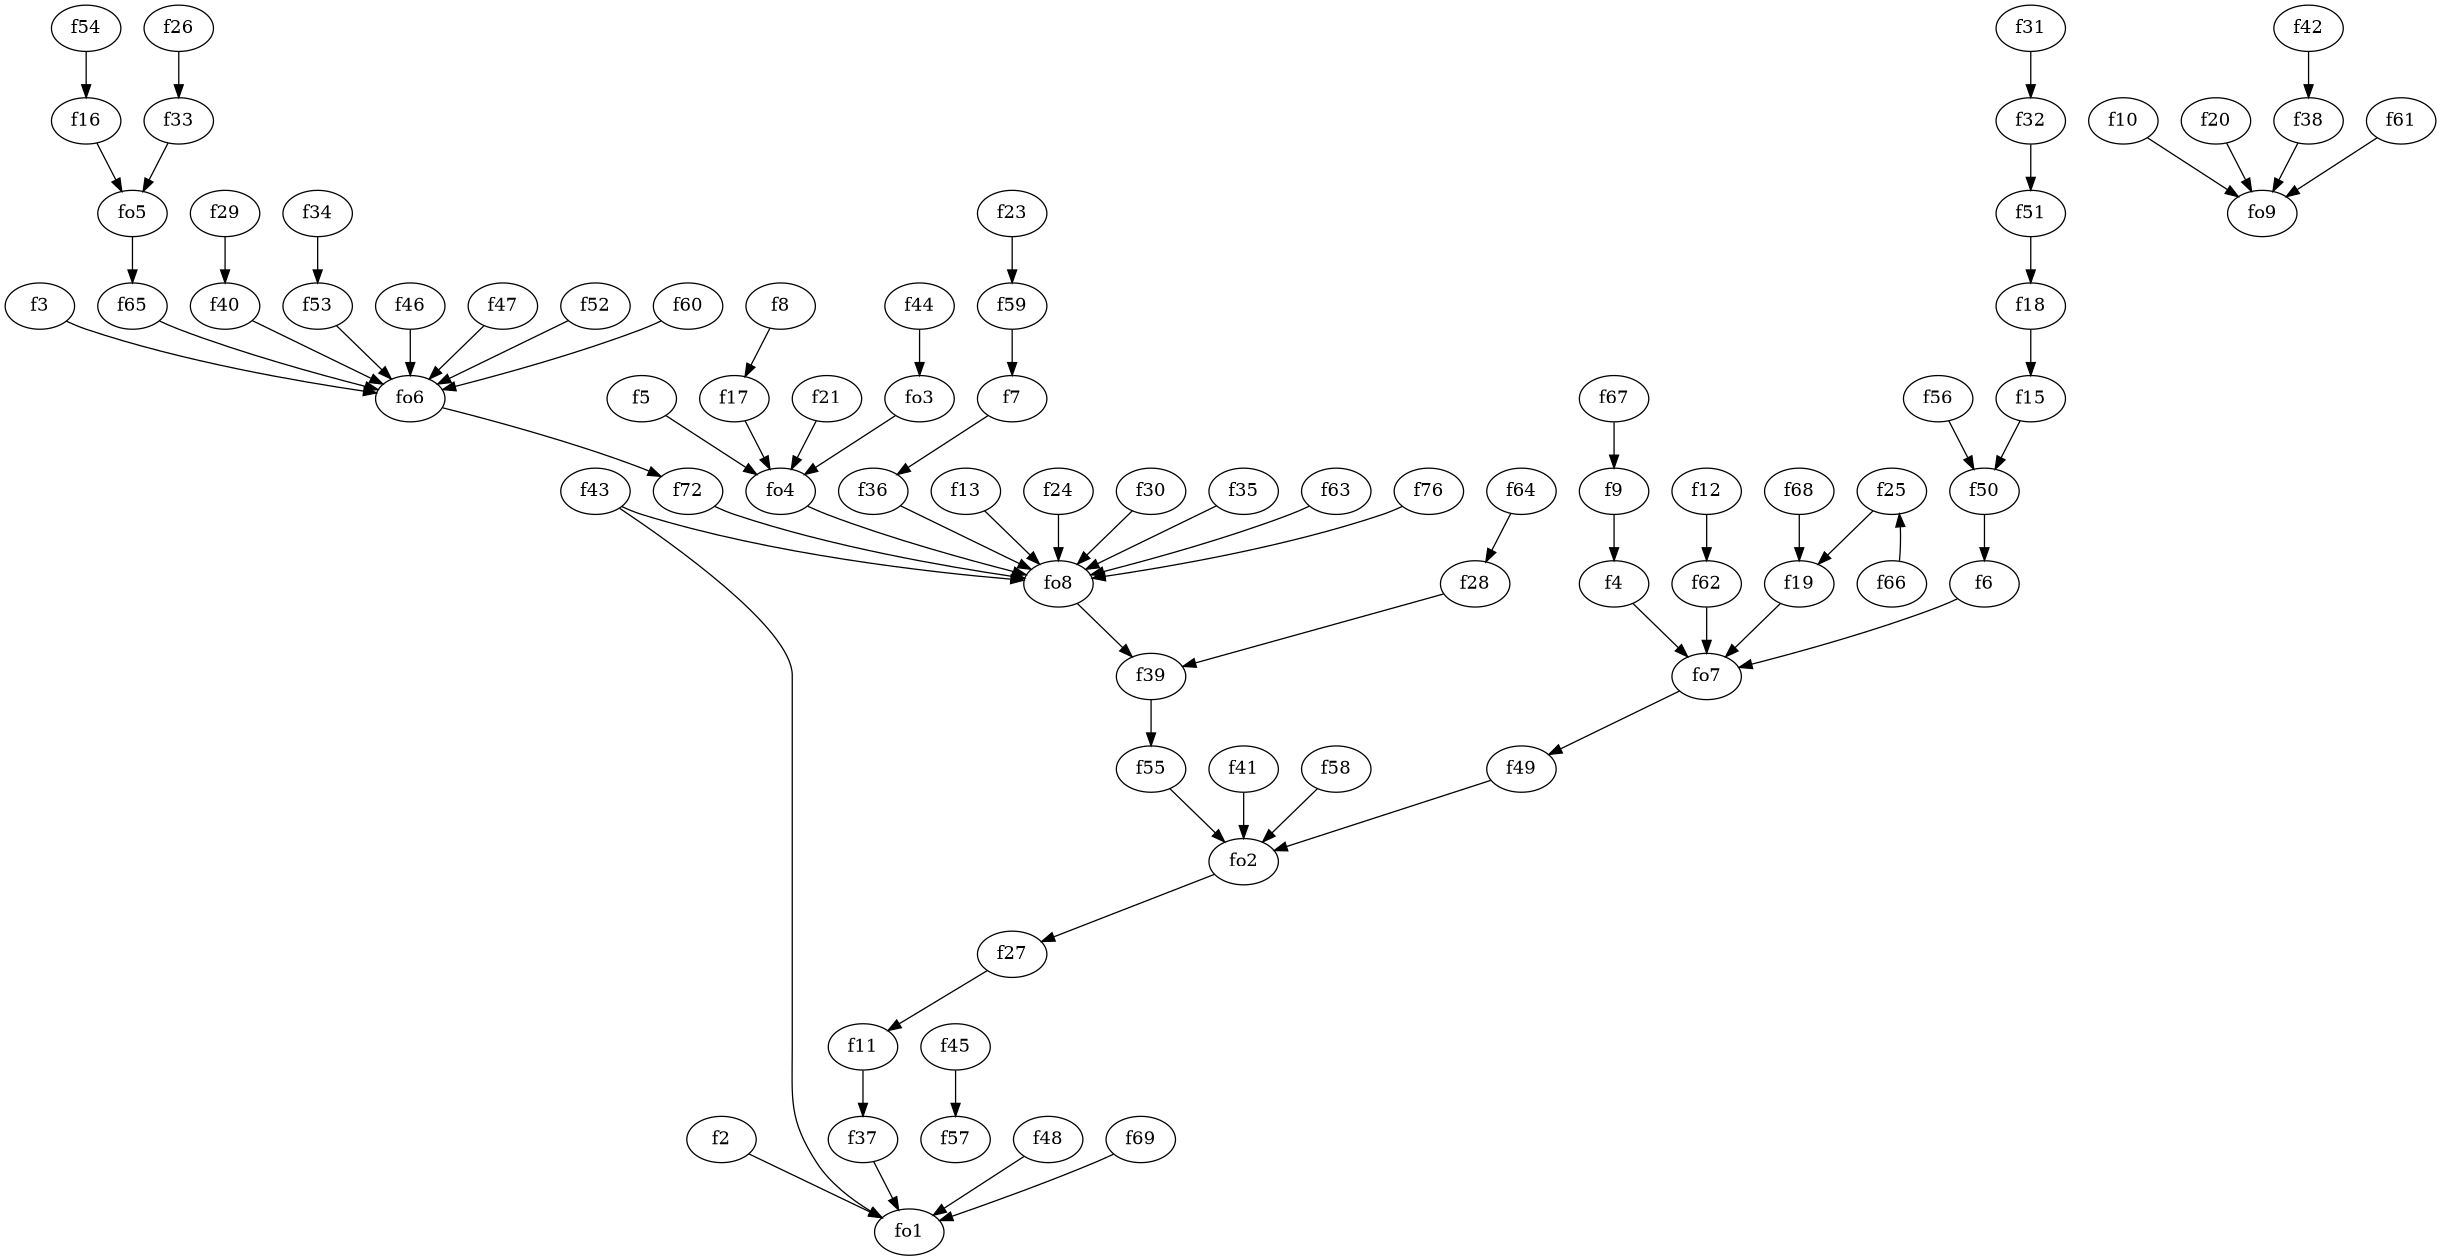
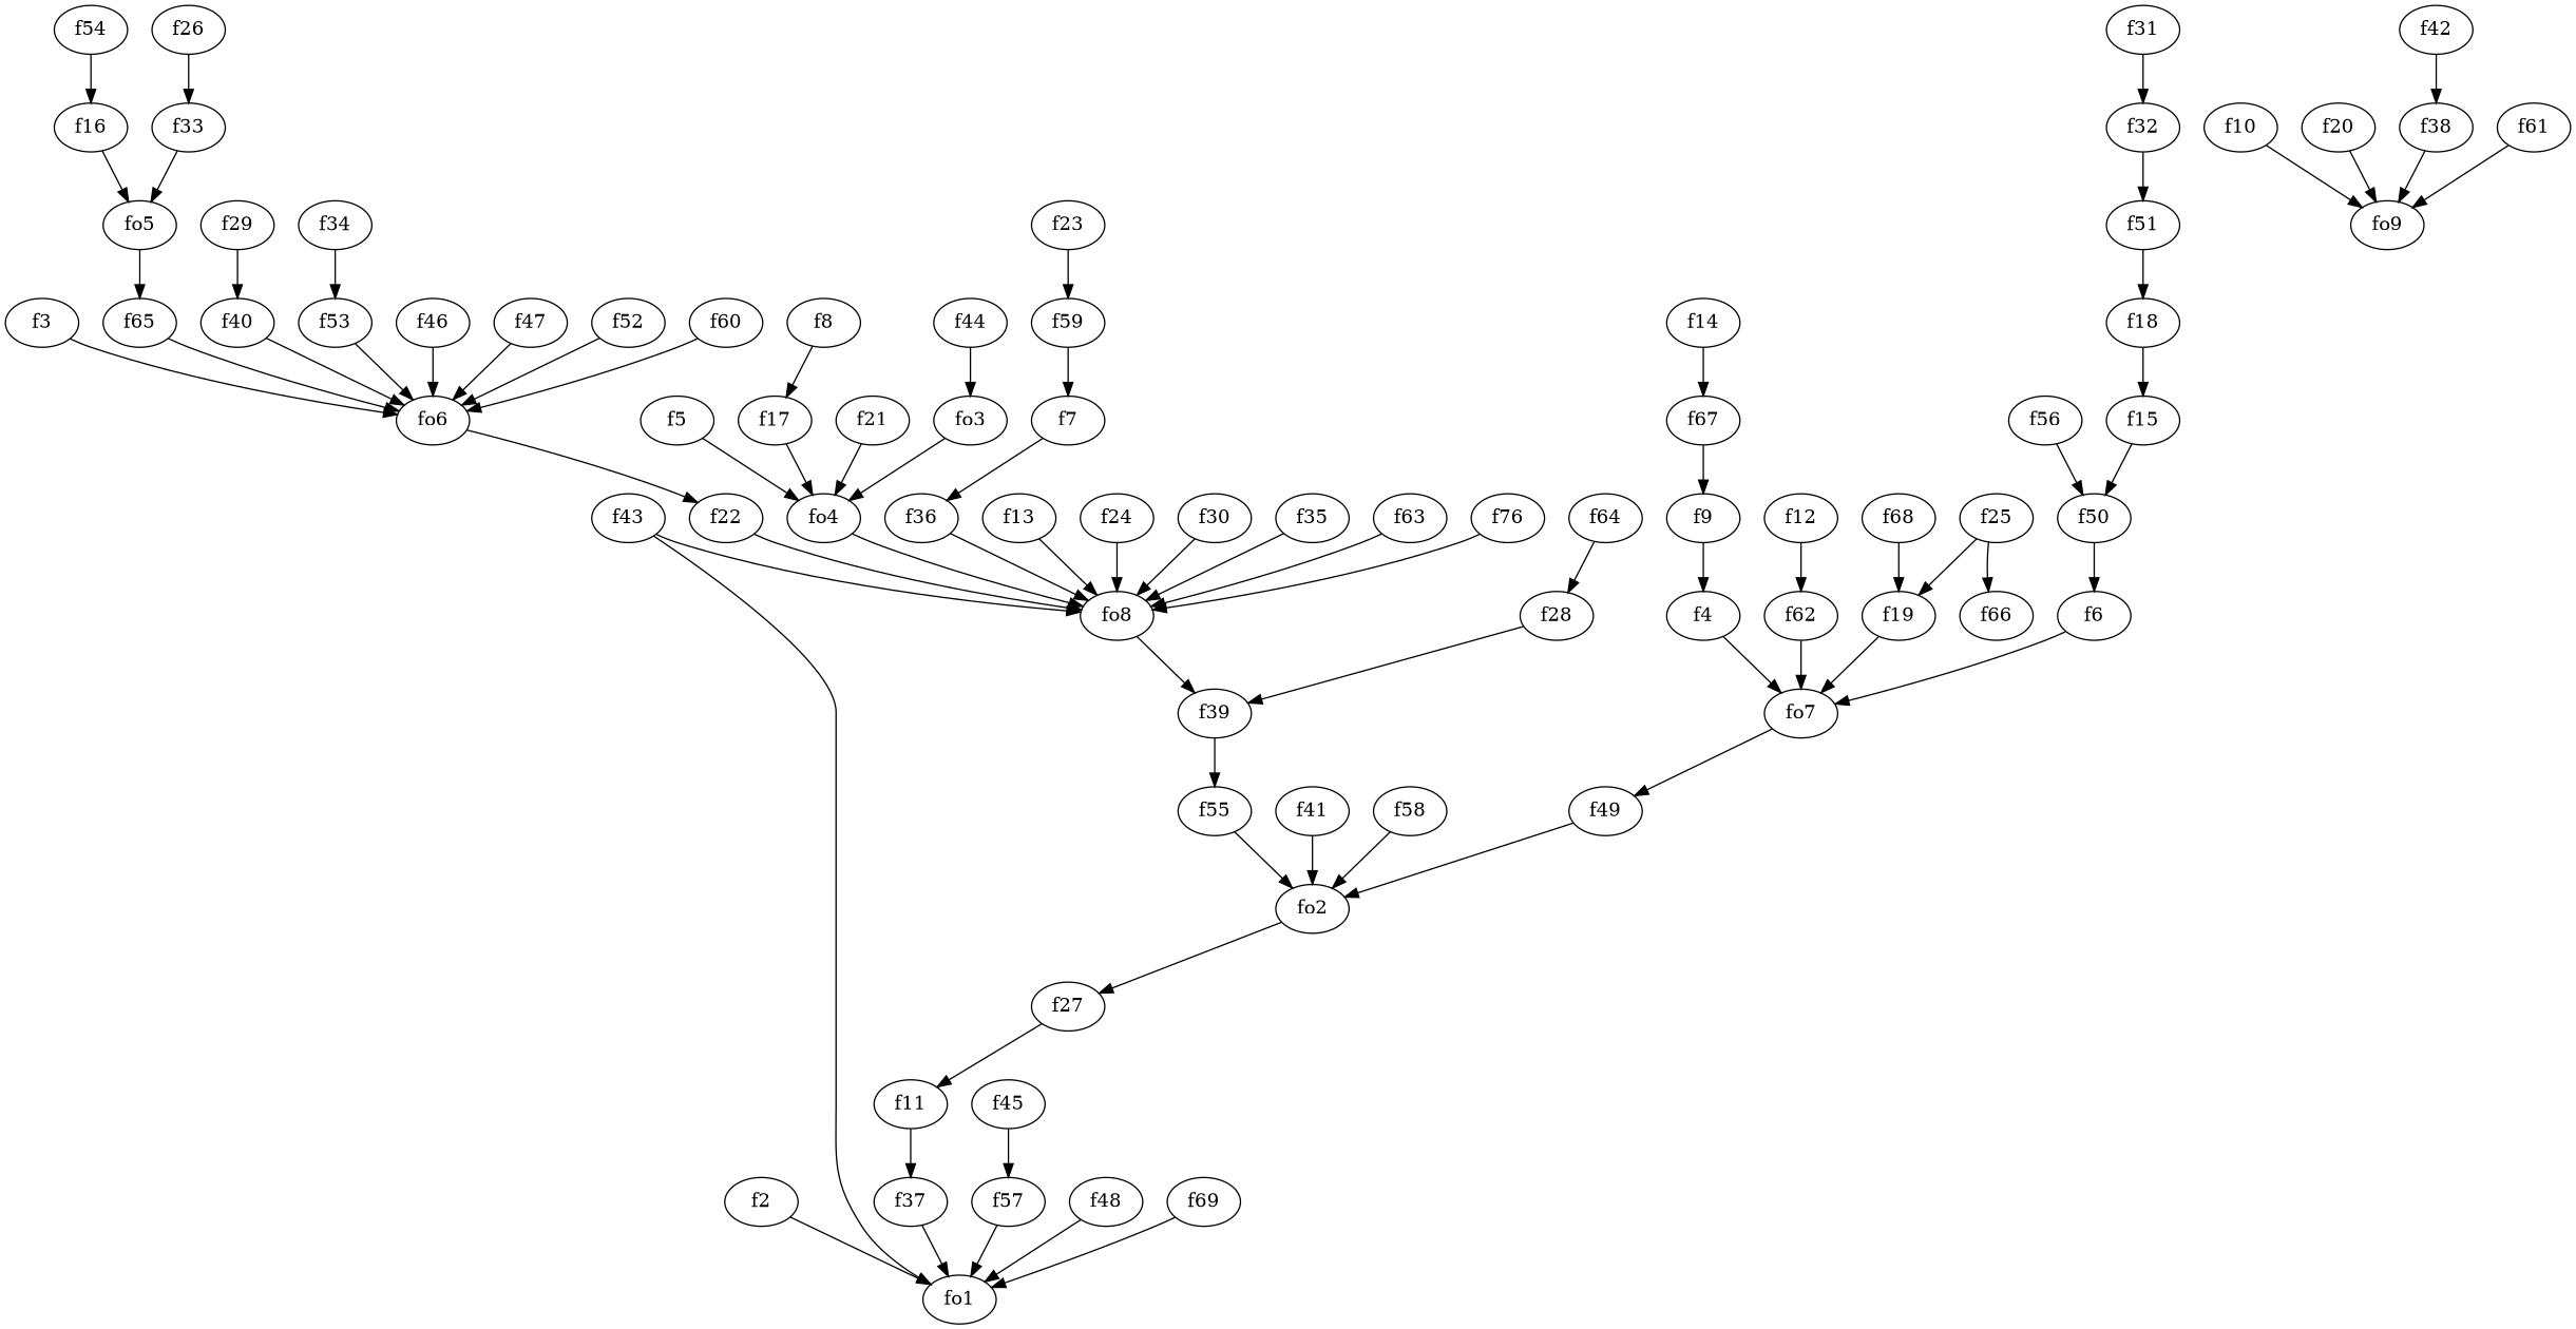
  strict digraph {
    edge [weight=2]
    f15
    f50
    f2
    fo1
    f3
    fo6
-   f22 [label=f72]
+   f22
    f4
    fo7
    f49
    f5
    fo4
    fo8
    f6
    f7
    f36
    f8
    f17
    f9
    f10
    fo9
    f11
    f37
    f12
    f62
    f13
    f39
+   f14
    f67
    f16
    fo5
    f65
    f18
    f19
    f20
    f21
    f23
    f59
    f24
    f25
    f26
    f33
    f27
    f28
    f55
    f29
    f40
    f30
    f31
    f32
    f51
    f34
    f53
    f35
    f38
    fo2
    f41
    f42
    f43
    f44
    fo3
    f45
    f57
    f46
    f47
    f48
    f52
    f54
    f56
    f58
    f60
    f61
    f63
    f64
    f66
    f68
    f69
    n78 [label=f76]
    f15 -> f50
    f50 -> f6
    f2 -> fo1
    f3 -> fo6
    fo6 -> f22
    f22 -> fo8
    f4 -> fo7
    fo7 -> f49
    f49 -> fo2
    f5 -> fo4
    fo4 -> fo8
    fo8 -> f39
    f6 -> fo7
    f7 -> f36
    f36 -> fo8
    f8 -> f17
    f17 -> fo4
    f9 -> f4
    f10 -> fo9
    f11 -> f37
    f37 -> fo1
    f12 -> f62
    f62 -> fo7
    f13 -> fo8
    f39 -> f55
+   f14 -> f67
    f67 -> f9
    f16 -> fo5
    fo5 -> f65
    f65 -> fo6
    f18 -> f15
    f19 -> fo7
    f20 -> fo9
    f21 -> fo4
    f23 -> f59
    f59 -> f7
    f24 -> fo8
    f25 -> f19
    f26 -> f33
    f33 -> fo5
    f27 -> f11
    f28 -> f39
    f55 -> fo2
    f29 -> f40
    f40 -> fo6
    f30 -> fo8
    f31 -> f32
    f32 -> f51
    f51 -> f18
    f34 -> f53
    f53 -> fo6
    f35 -> fo8
    f38 -> fo9
    fo2 -> f27
    f41 -> fo2
    f42 -> f38
    f43 -> fo1
    f43 -> fo8
    f44 -> fo3
    fo3 -> fo4
    f45 -> f57
+   f57 -> fo1
    f46 -> fo6
    f47 -> fo6
    f48 -> fo1
    f52 -> fo6
    f54 -> f16
    f56 -> f50
    f58 -> fo2
    f60 -> fo6
    f61 -> fo9
    f63 -> fo8
    f64 -> f28
-   f66 -> f25
+   f25 -> f66
    f68 -> f19
    f69 -> fo1
    n78 -> fo8
  }
